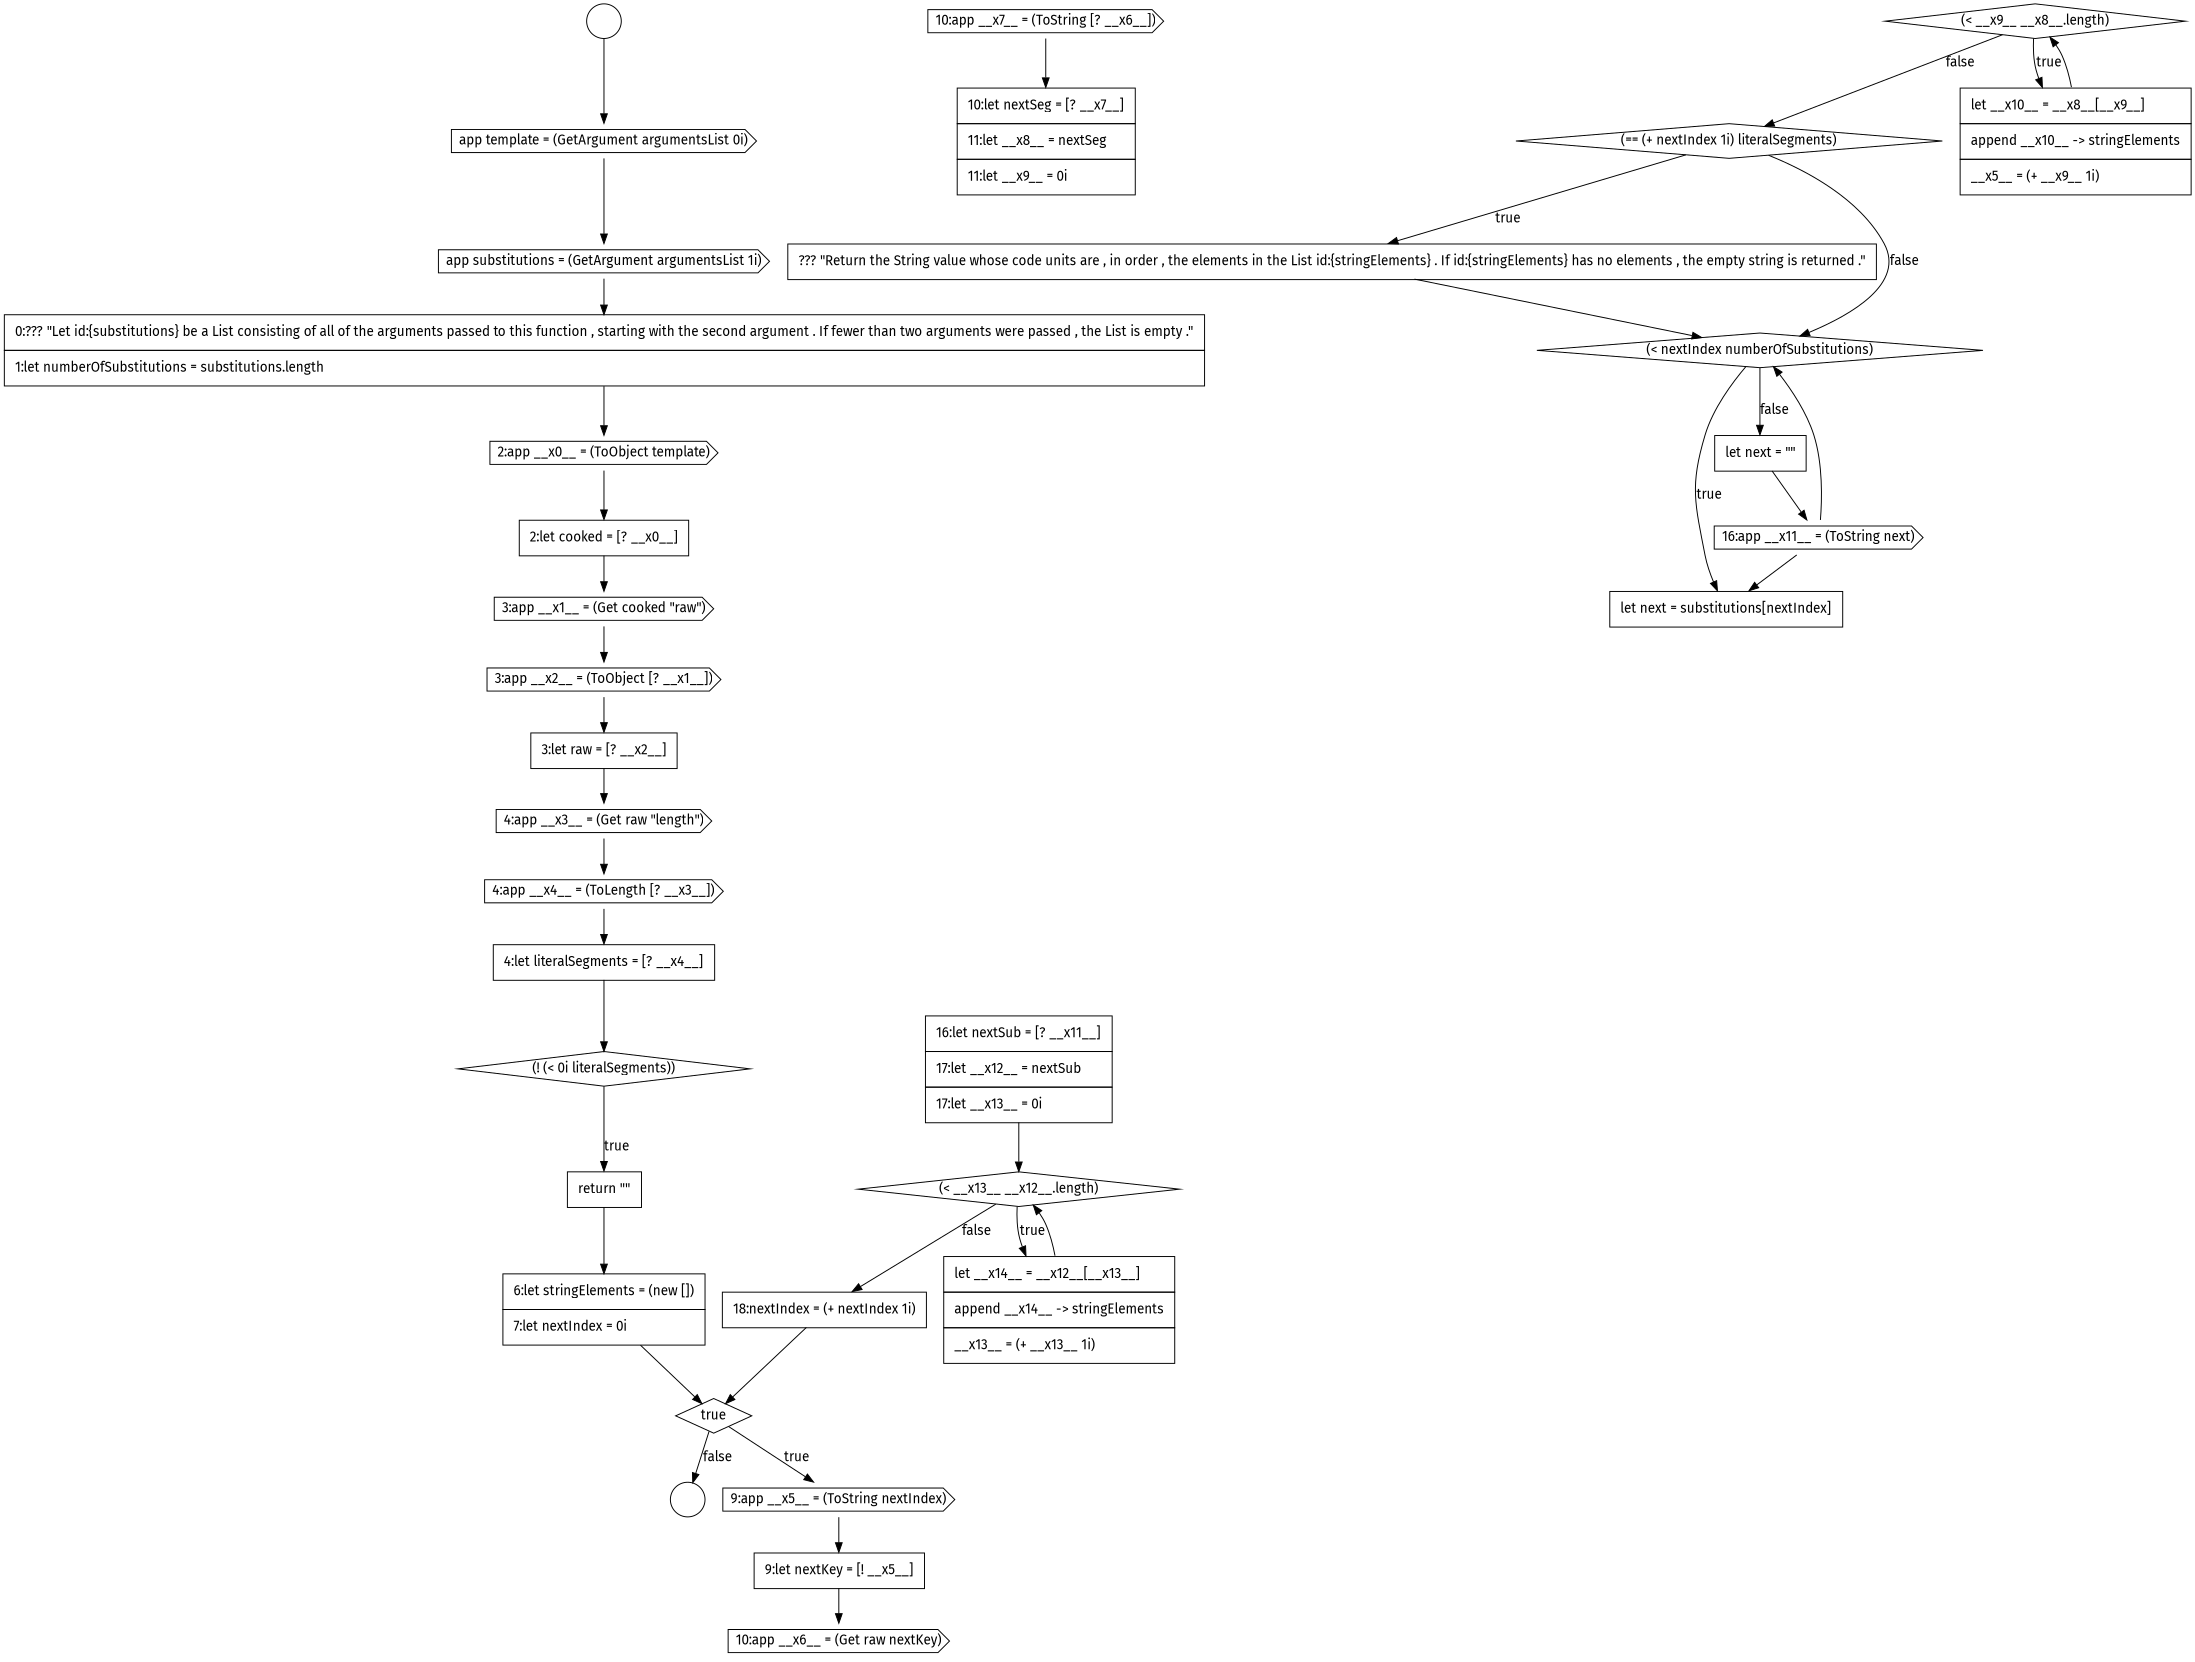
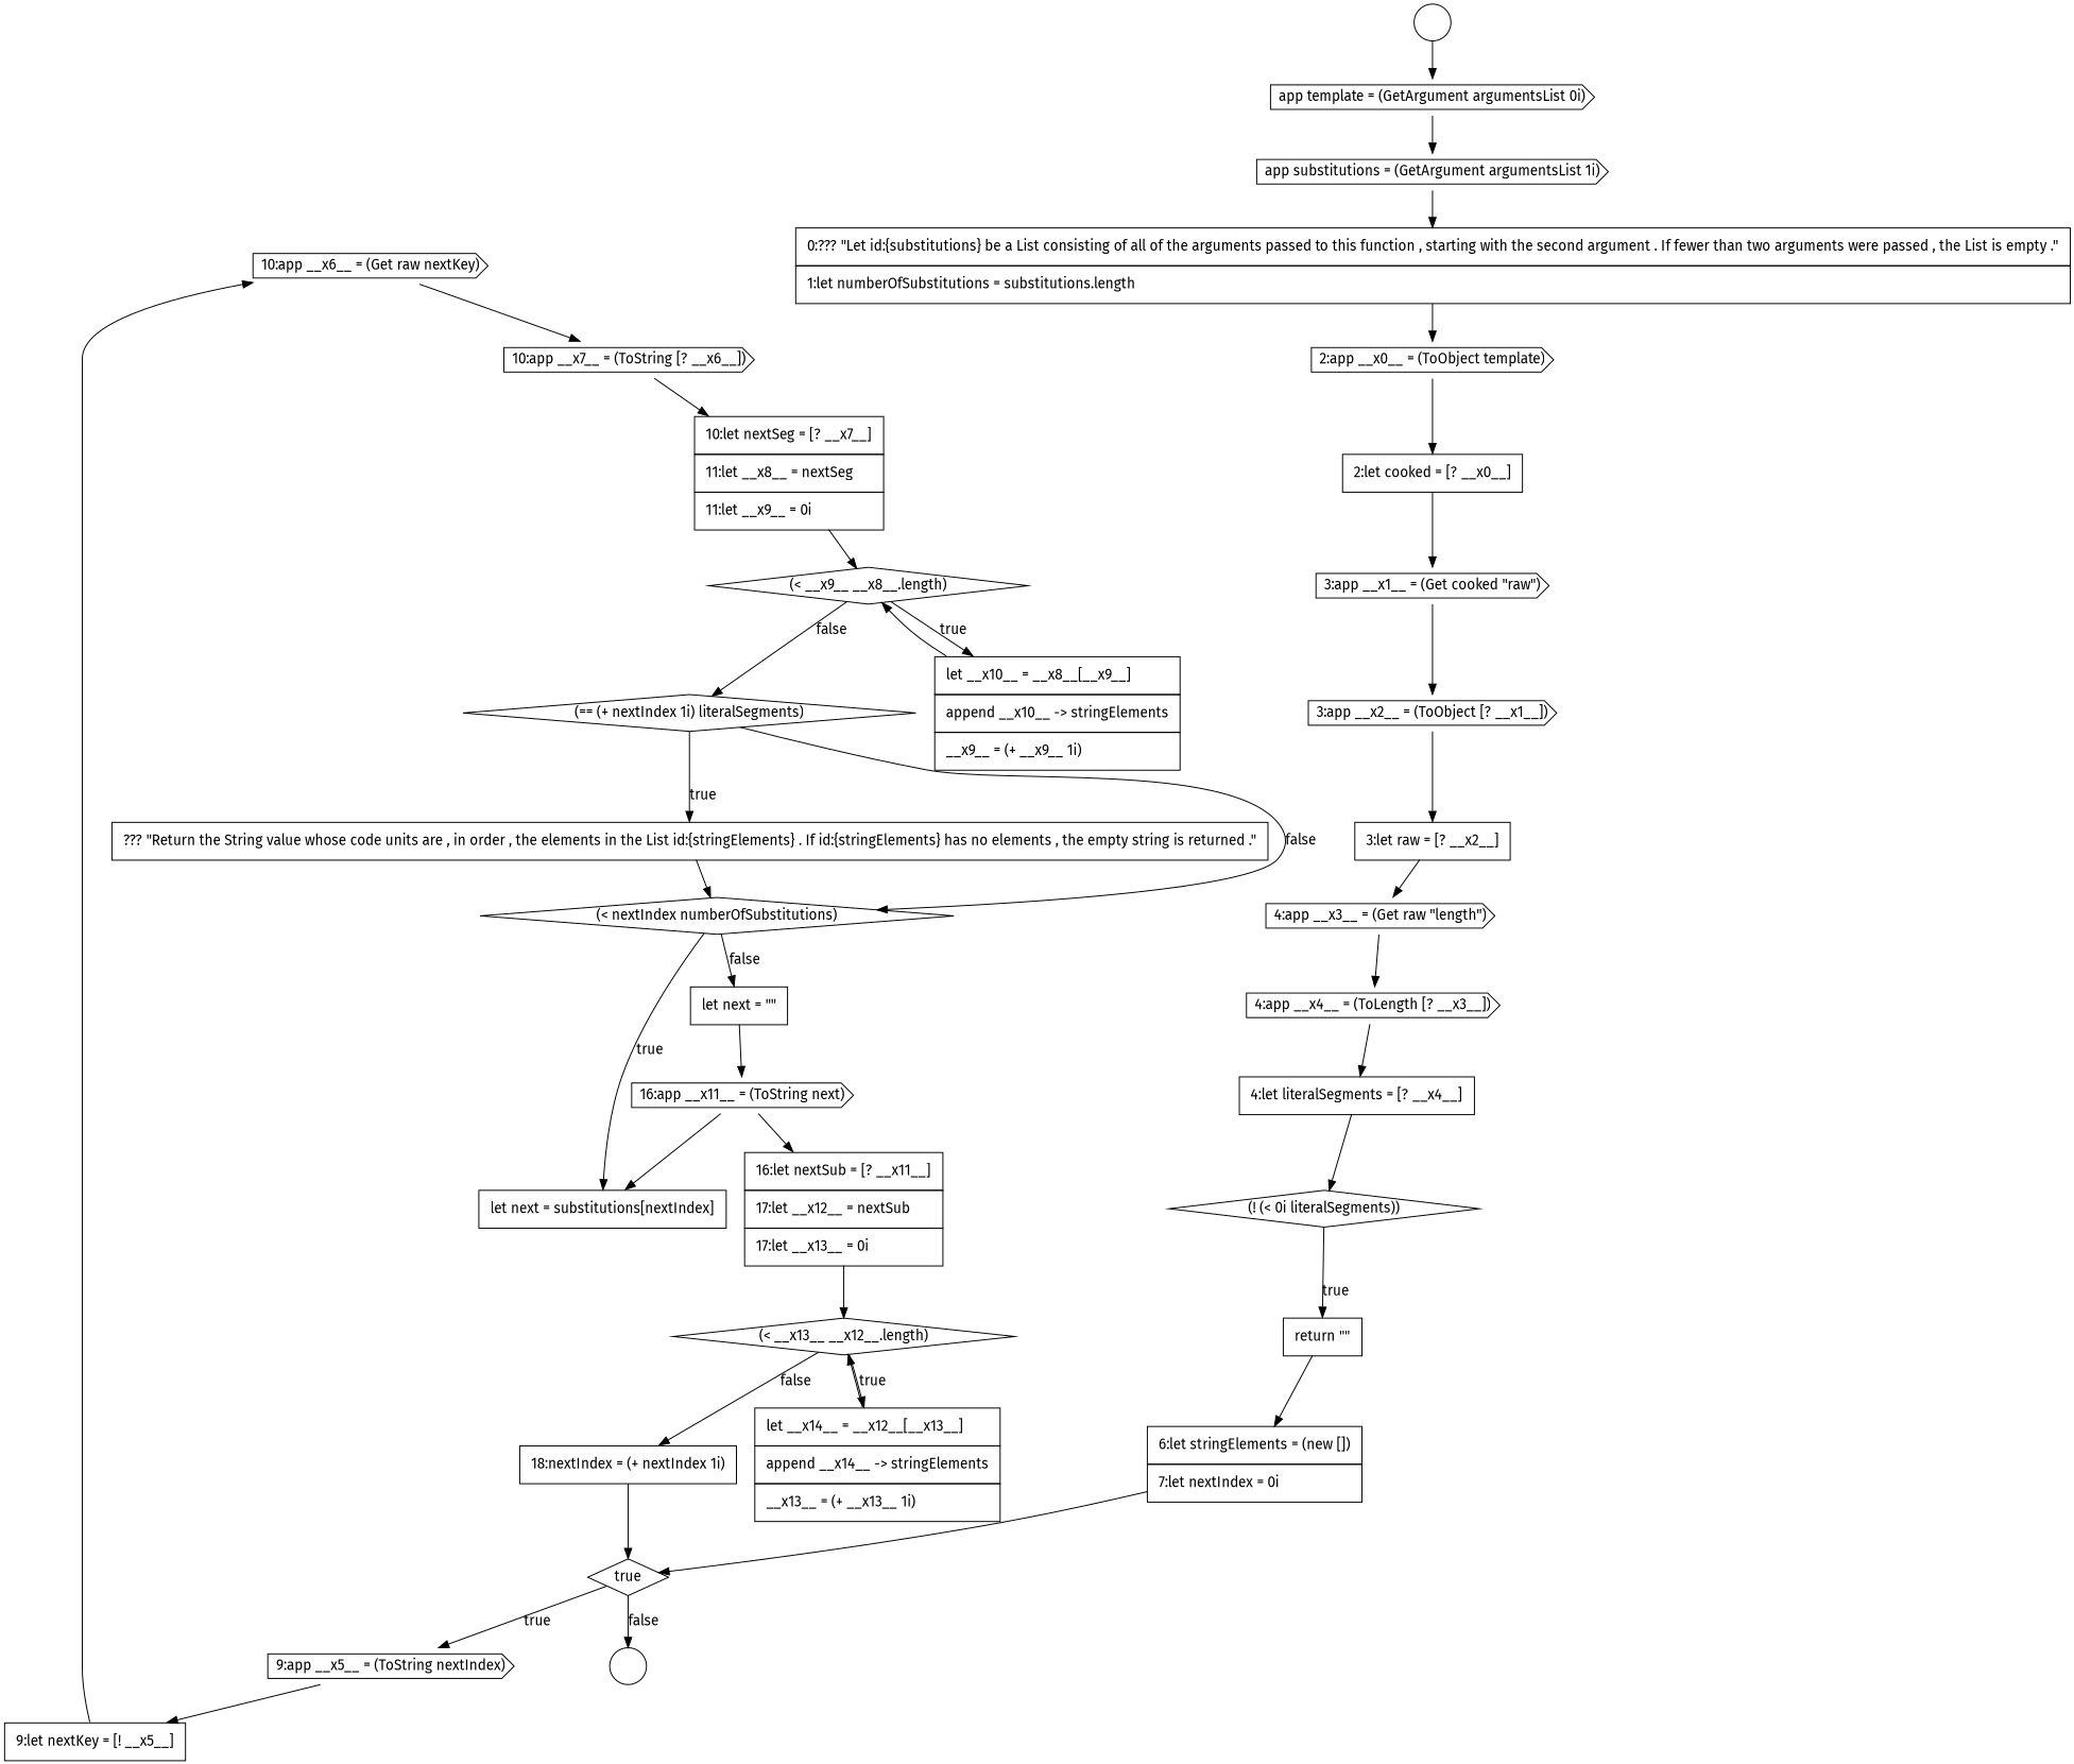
  digraph {
    fontname="Fira Sans"
    node [color=black fillcolor=white fontname="Fira Sans" shape=none style=filled]
    edge [color=black fontname="Fira Sans"]
    n1 [label=<<font color="black">10:app __x6__ = (Get raw nextKey)</font>> shape=cds]
    n2 [label=<<font color="black">10:app __x7__ = (ToString [? __x6__])</font>> shape=cds]
    n3 [label=<<font color="black">     <table border="0" cellborder="1" cellspacing="0" cellpadding="10">       <tr><td align="left">10:let nextSeg = [? __x7__]</td></tr>       <tr><td align="left">11:let __x8__ = nextSeg</td></tr>       <tr><td align="left">11:let __x9__ = 0i</td></tr>     </table>   </font>> margin=0]
    n4 [label=<<font color="black">(== (+ nextIndex 1i) literalSegments)</font>> shape=diamond]
    n5 [label=<<font color="black">     <table border="0" cellborder="1" cellspacing="0" cellpadding="10">       <tr><td align="left">??? &quot;Return the String value whose code units are , in order , the elements in the List id:{stringElements} . If id:{stringElements} has no elements , the empty string is returned .&quot;</td></tr>     </table>   </font>> margin=0]
    n6 [label=<<font color="black">(&lt; nextIndex numberOfSubstitutions)</font>> shape=diamond]
    n7 [label=<<font color="black">     <table border="0" cellborder="1" cellspacing="0" cellpadding="10">       <tr><td align="left">let next = substitutions[nextIndex]</td></tr>     </table>   </font>> margin=0]
    n8 [label=<<font color="black">     <table border="0" cellborder="1" cellspacing="0" cellpadding="10">       <tr><td align="left">let next = &quot;&quot;</td></tr>     </table>   </font>> margin=0]
    n9 [label=" " shape=circle]
    n10 [label=<<font color="black">(&lt; __x9__ __x8__.length)</font>> shape=diamond]
-   n11 [label=<<font color="black">     <table border="0" cellborder="1" cellspacing="0" cellpadding="10">       <tr><td align="left">let __x10__ = __x8__[__x9__]</td></tr>       <tr><td align="left">append __x10__ -&gt; stringElements</td></tr>       <tr><td align="left">__x5__ = (+ __x9__ 1i)</td></tr>     </table>   </font>> margin=0]
+   n11 [label=<<font color="black">     <table border="0" cellborder="1" cellspacing="0" cellpadding="10">       <tr><td align="left">let __x10__ = __x8__[__x9__]</td></tr>       <tr><td align="left">append __x10__ -&gt; stringElements</td></tr>       <tr><td align="left">__x9__ = (+ __x9__ 1i)</td></tr>     </table>   </font>> margin=0]
    n12 [label=<<font color="black">(! (&lt; 0i literalSegments))</font>> shape=diamond]
    n13 [label=<<font color="black">     <table border="0" cellborder="1" cellspacing="0" cellpadding="10">       <tr><td align="left">return &quot;&quot;</td></tr>     </table>   </font>> margin=0]
    n14 [label=<<font color="black">     <table border="0" cellborder="1" cellspacing="0" cellpadding="10">       <tr><td align="left">6:let stringElements = (new [])</td></tr>       <tr><td align="left">7:let nextIndex = 0i</td></tr>     </table>   </font>> margin=0]
    n15 [label=<<font color="black">true</font>> shape=diamond]
    n16 [label=<<font color="black">     <table border="0" cellborder="1" cellspacing="0" cellpadding="10">       <tr><td align="left">2:let cooked = [? __x0__]</td></tr>     </table>   </font>> margin=0]
    n17 [label=<<font color="black">3:app __x1__ = (Get cooked &quot;raw&quot;)</font>> shape=cds]
    n18 [label=<<font color="black">3:app __x2__ = (ToObject [? __x1__])</font>> shape=cds]
    n19 [label=<<font color="black">app substitutions = (GetArgument argumentsList 1i)</font>> shape=cds]
    n20 [label=<<font color="black">     <table border="0" cellborder="1" cellspacing="0" cellpadding="10">       <tr><td align="left">0:??? &quot;Let id:{substitutions} be a List consisting of all of the arguments passed to this function , starting with the second argument . If fewer than two arguments were passed , the List is empty .&quot;</td></tr>       <tr><td align="left">1:let numberOfSubstitutions = substitutions.length</td></tr>     </table>   </font>> margin=0]
    n21 [label=<<font color="black">2:app __x0__ = (ToObject template)</font>> shape=cds]
    n22 [label=<<font color="black">16:app __x11__ = (ToString next)</font>> shape=cds]
    n23 [label=<<font color="black">     <table border="0" cellborder="1" cellspacing="0" cellpadding="10">       <tr><td align="left">16:let nextSub = [? __x11__]</td></tr>       <tr><td align="left">17:let __x12__ = nextSub</td></tr>       <tr><td align="left">17:let __x13__ = 0i</td></tr>     </table>   </font>> margin=0]
    n24 [label=<<font color="black">app template = (GetArgument argumentsList 0i)</font>> shape=cds]
    n25 [label=<<font color="black">     <table border="0" cellborder="1" cellspacing="0" cellpadding="10">       <tr><td align="left">3:let raw = [? __x2__]</td></tr>     </table>   </font>> margin=0]
    n26 [label=<<font color="black">4:app __x4__ = (ToLength [? __x3__])</font>> shape=cds]
    n27 [label=<<font color="black">     <table border="0" cellborder="1" cellspacing="0" cellpadding="10">       <tr><td align="left">4:let literalSegments = [? __x4__]</td></tr>     </table>   </font>> margin=0]
    n28 [label=<<font color="black">(&lt; __x13__ __x12__.length)</font>> shape=diamond]
    n29 [label=<<font color="black">     <table border="0" cellborder="1" cellspacing="0" cellpadding="10">       <tr><td align="left">18:nextIndex = (+ nextIndex 1i)</td></tr>     </table>   </font>> margin=0]
    n30 [label=<<font color="black">     <table border="0" cellborder="1" cellspacing="0" cellpadding="10">       <tr><td align="left">let __x14__ = __x12__[__x13__]</td></tr>       <tr><td align="left">append __x14__ -&gt; stringElements</td></tr>       <tr><td align="left">__x13__ = (+ __x13__ 1i)</td></tr>     </table>   </font>> margin=0]
    n31 [label=<<font color="black">9:app __x5__ = (ToString nextIndex)</font>> shape=cds]
    n32 [label=<<font color="black">     <table border="0" cellborder="1" cellspacing="0" cellpadding="10">       <tr><td align="left">9:let nextKey = [! __x5__]</td></tr>     </table>   </font>> margin=0]
    n33 [label=<<font color="black">4:app __x3__ = (Get raw &quot;length&quot;)</font>> shape=cds]
    n34 [label=" " shape=circle]
+   n1 -> n2
    n2 -> n3
+   n3 -> n10
    n4 -> n5 [label=<<font color="black">true</font>>]
    n4 -> n6 [label=<<font color="black">false</font>>]
    n5 -> n6
    n6 -> n7 [label=<<font color="black">true</font>>]
    n6 -> n8 [label=<<font color="black">false</font>>]
    n8 -> n22
    n10 -> n4 [label=<<font color="black">false</font>>]
    n10 -> n11 [label=<<font color="black">true</font>>]
    n11 -> n10
    n12 -> n13 [label=<<font color="black">true</font>>]
    n13 -> n14
    n14 -> n15
    n15 -> n9 [label=<<font color="black">false</font>>]
    n15 -> n31 [label=<<font color="black">true</font>>]
    n16 -> n17
    n17 -> n18
    n18 -> n25
    n19 -> n20
    n20 -> n21
    n21 -> n16
    n22 -> n7
-   n22 -> n6
+   n22 -> n23
    n23 -> n28
    n24 -> n19
    n25 -> n33
    n26 -> n27
    n27 -> n12
    n28 -> n29 [label=<<font color="black">false</font>>]
    n28 -> n30 [label=<<font color="black">true</font>>]
    n29 -> n15
    n30 -> n28
    n31 -> n32
    n32 -> n1
    n33 -> n26
    n34 -> n24
  }
